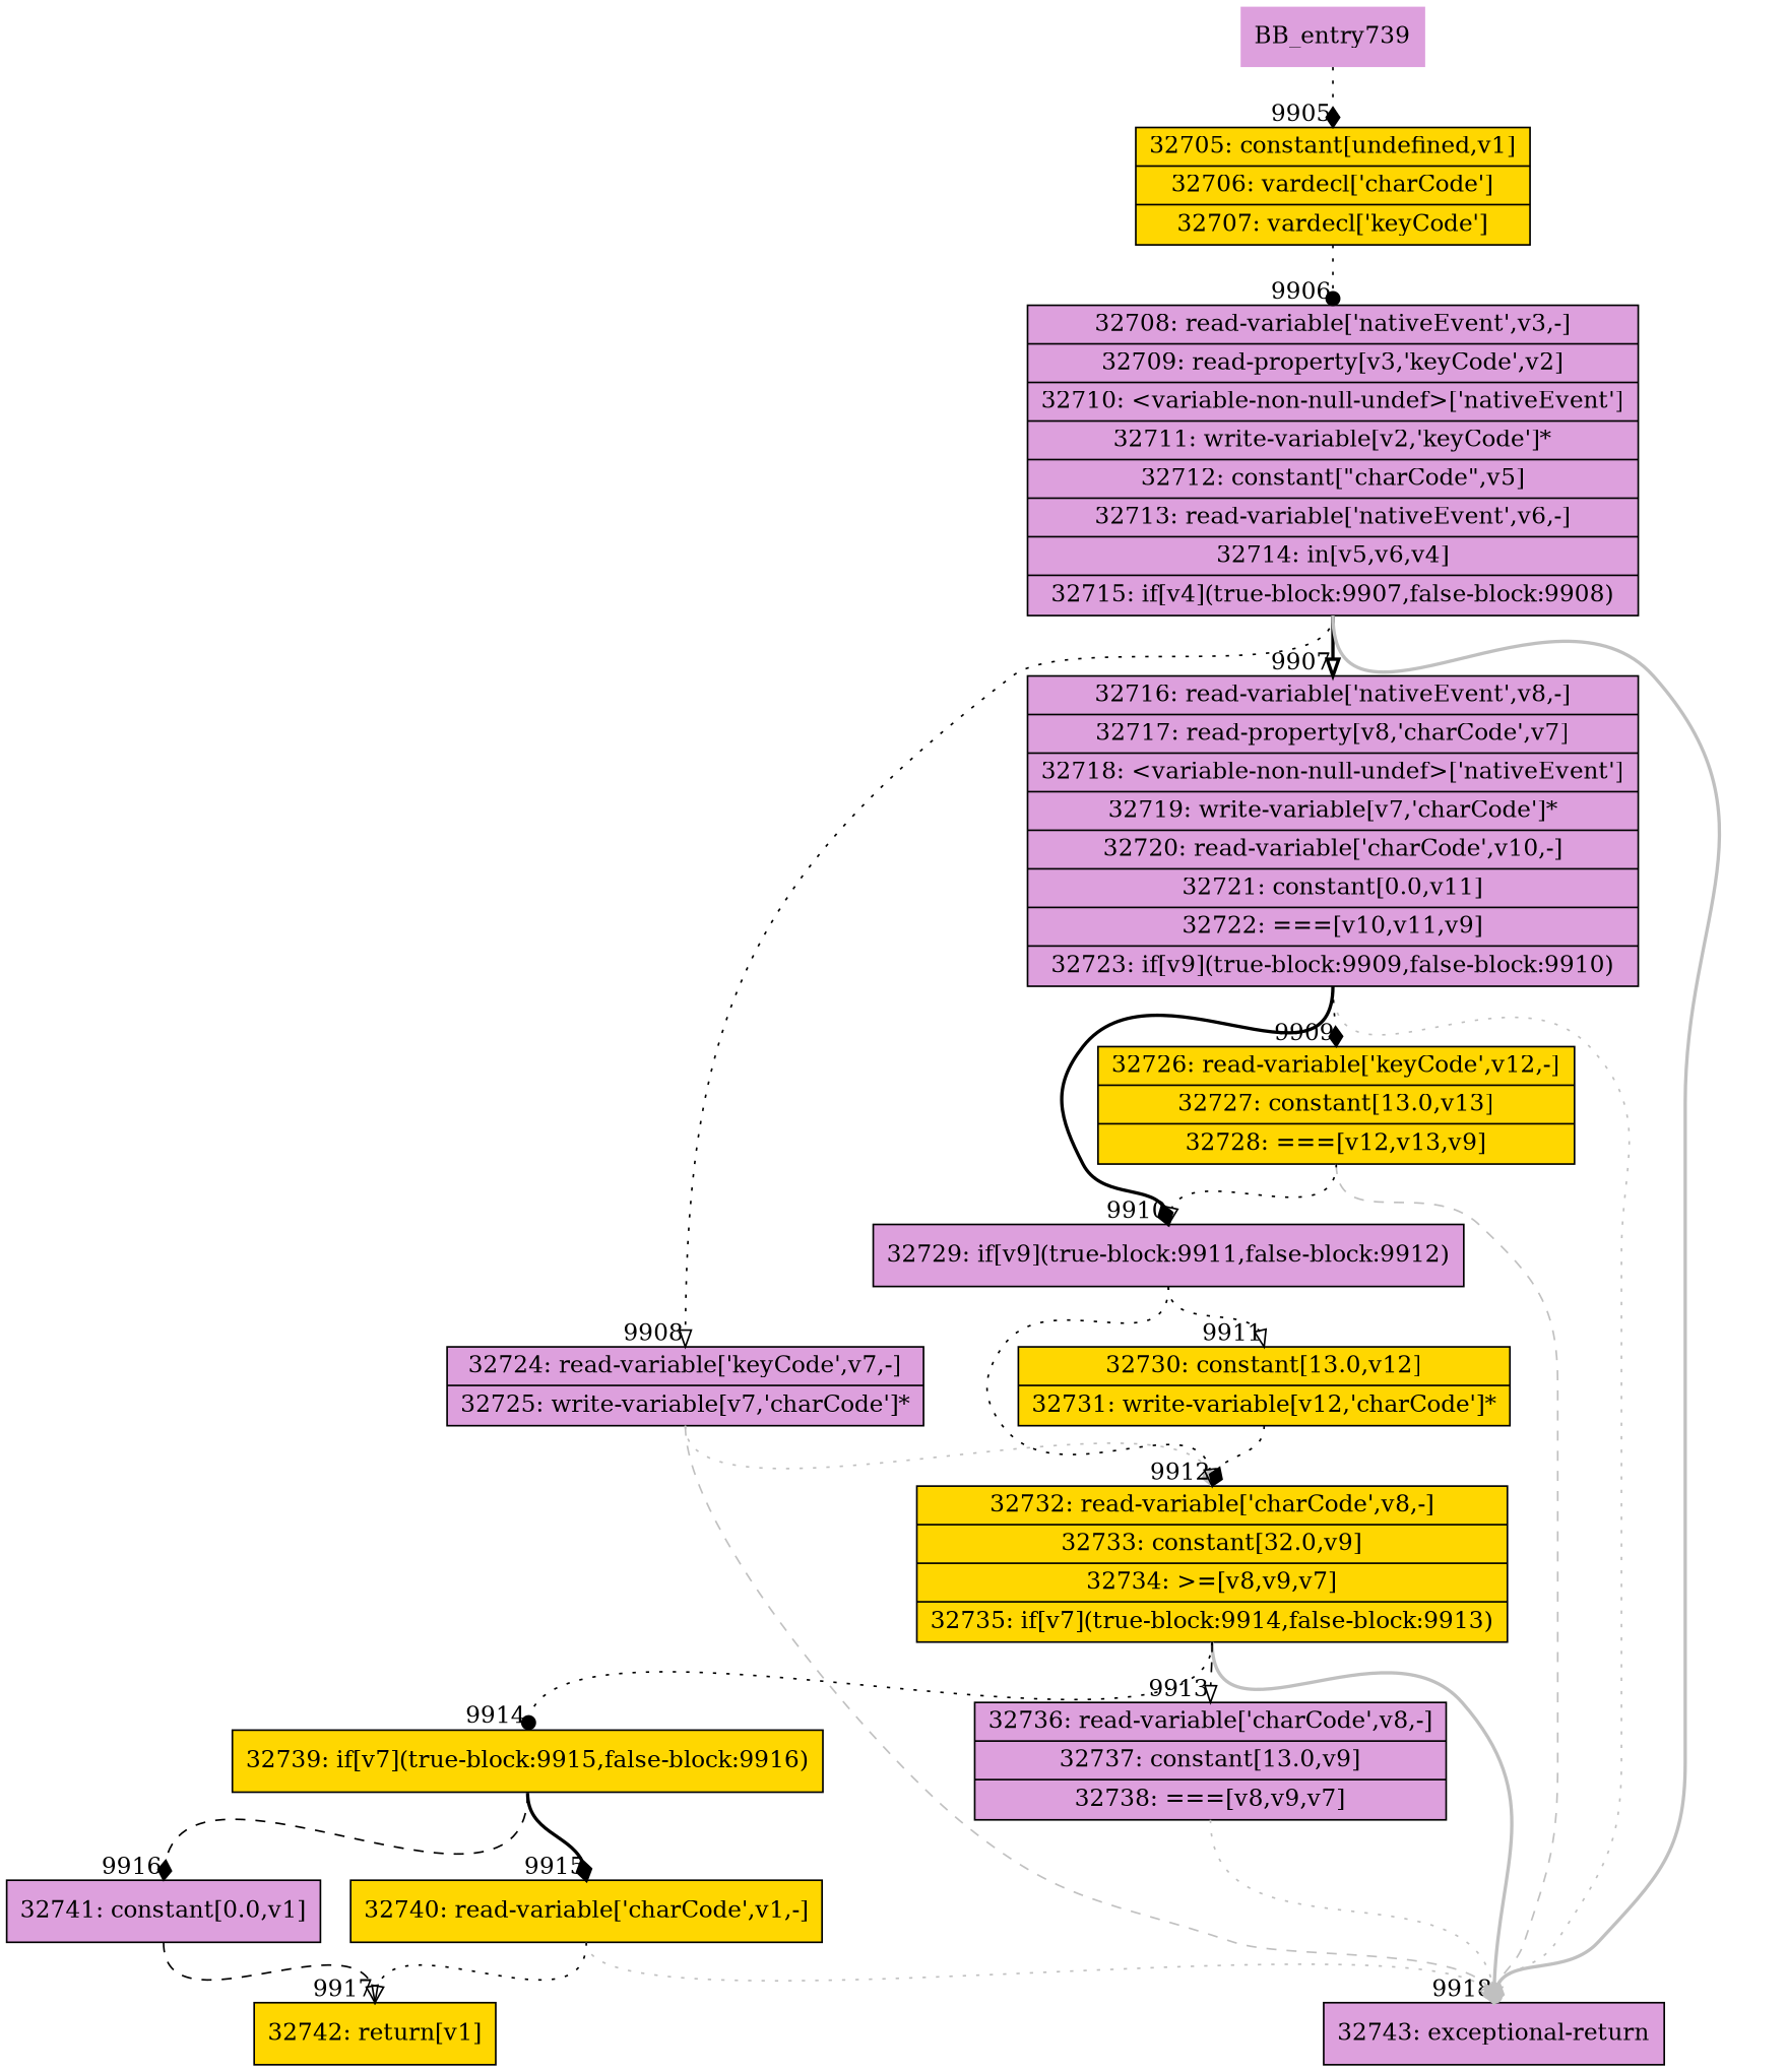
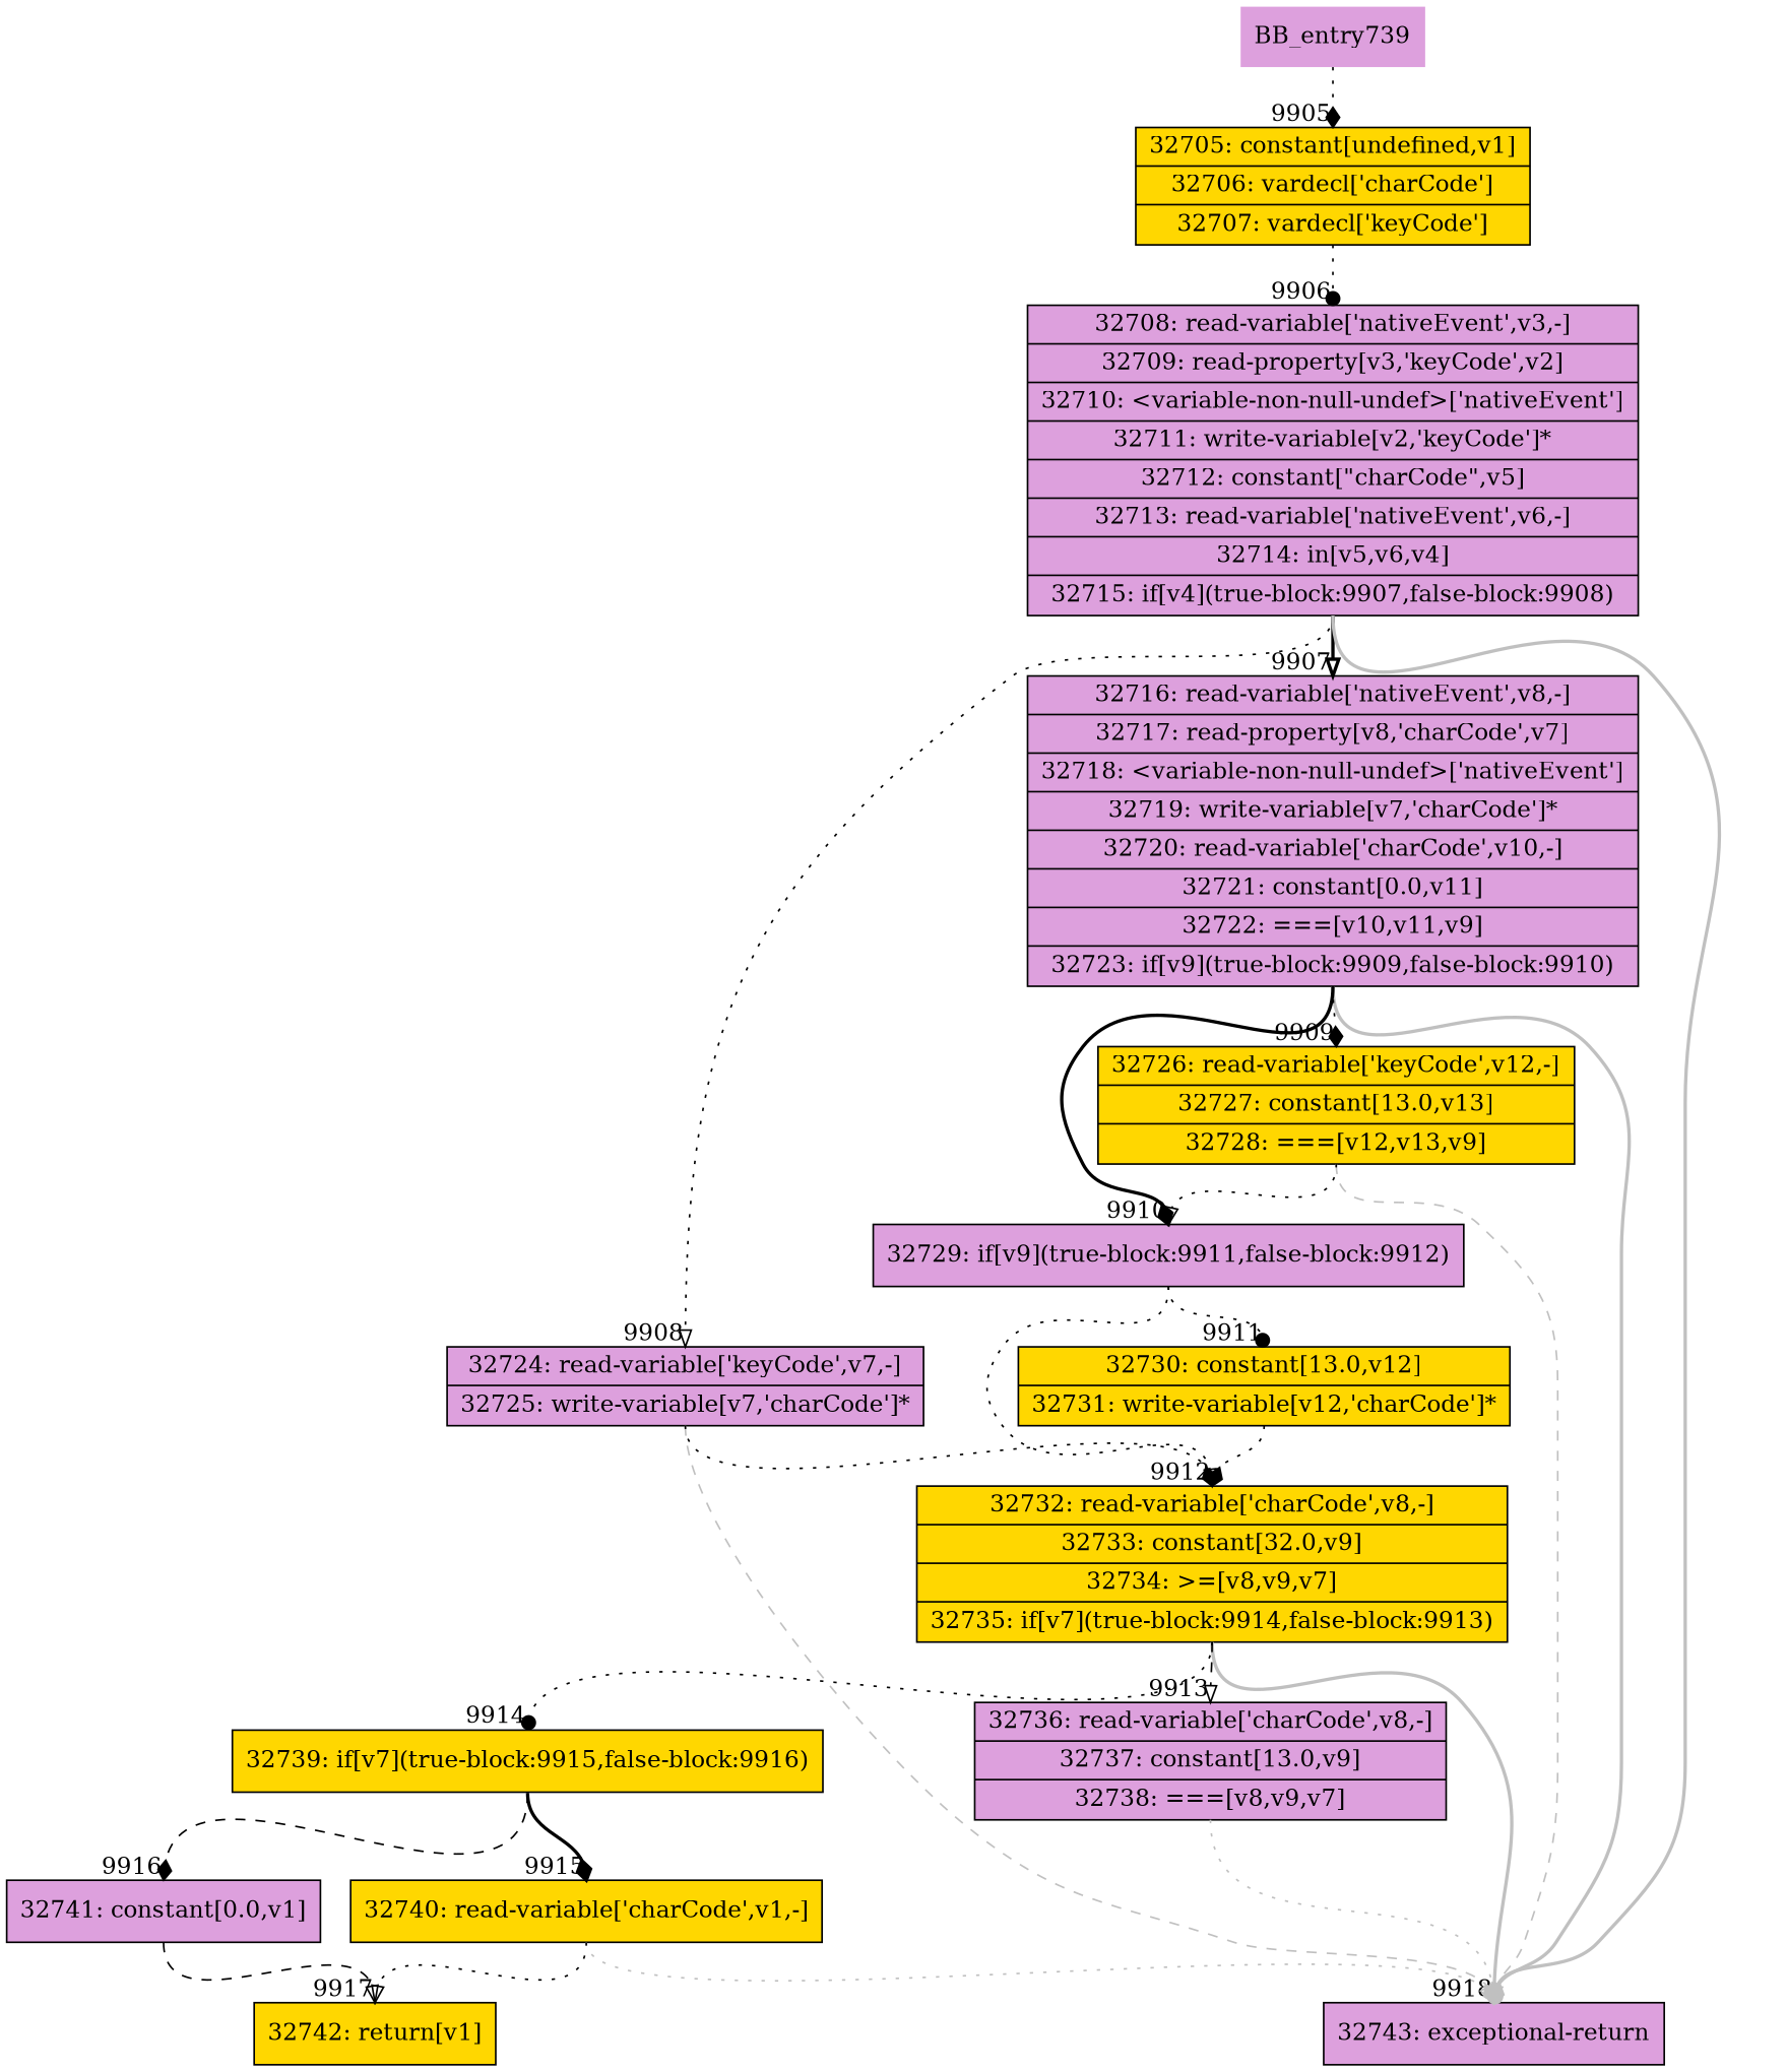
  digraph {
    rankdir=TD
    node [fillcolor=plum shape=record style=filled]
    edge [arrowhead=diamond headport=n style=dotted tailport=s]
    BB_entry739 [shape=none]
    n2 [fillcolor=gold label="{32705: constant[undefined,v1]|32706: vardecl['charCode']|32707: vardecl['keyCode']}"]
    n3 [label="{32708: read-variable['nativeEvent',v3,-]|32709: read-property[v3,'keyCode',v2]|32710: \<variable-non-null-undef\>['nativeEvent']|32711: write-variable[v2,'keyCode']*|32712: constant[\"charCode\",v5]|32713: read-variable['nativeEvent',v6,-]|32714: in[v5,v6,v4]|32715: if[v4](true-block:9907,false-block:9908)}"]
    n4 [label="{32716: read-variable['nativeEvent',v8,-]|32717: read-property[v8,'charCode',v7]|32718: \<variable-non-null-undef\>['nativeEvent']|32719: write-variable[v7,'charCode']*|32720: read-variable['charCode',v10,-]|32721: constant[0.0,v11]|32722: ===[v10,v11,v9]|32723: if[v9](true-block:9909,false-block:9910)}"]
    n5 [label="{32724: read-variable['keyCode',v7,-]|32725: write-variable[v7,'charCode']*}"]
    n6 [label="{32743: exceptional-return}"]
    n7 [label="{32729: if[v9](true-block:9911,false-block:9912)}"]
    n8 [fillcolor=gold label="{32726: read-variable['keyCode',v12,-]|32727: constant[13.0,v13]|32728: ===[v12,v13,v9]}"]
    n9 [fillcolor=gold label="{32732: read-variable['charCode',v8,-]|32733: constant[32.0,v9]|32734: \>=[v8,v9,v7]|32735: if[v7](true-block:9914,false-block:9913)}"]
    n10 [fillcolor=gold label="{32730: constant[13.0,v12]|32731: write-variable[v12,'charCode']*}"]
    n11 [fillcolor=gold label="{32739: if[v7](true-block:9915,false-block:9916)}"]
    n12 [label="{32736: read-variable['charCode',v8,-]|32737: constant[13.0,v9]|32738: ===[v8,v9,v7]}"]
    n13 [fillcolor=gold label="{32740: read-variable['charCode',v1,-]}"]
    n14 [label="{32741: constant[0.0,v1]}"]
    n15 [fillcolor=gold label="{32742: return[v1]}"]
    BB_entry739 -> n2 [headlabel="    9905"]
    n2 -> n3 [arrowhead=dot headlabel="      9906"]
    n3 -> n4 [arrowhead=onormal headlabel="      9907" style=bold]
    n3 -> n5 [arrowhead=onormal headlabel="      9908"]
    n3 -> n6 [color=gray headlabel="      9918" style=bold]
-   n4 -> n6 [arrowhead=dot color=gray]
+   n4 -> n6 [arrowhead=dot color=gray style=bold]
    n4 -> n7 [headlabel="      9910" style=bold]
    n4 -> n8 [headlabel="      9909"]
    n5 -> n6 [color=gray style=dashed]
-   n5 -> n9 [headlabel="      9912" color=gray]
+   n5 -> n9 [headlabel="      9912"]
    n7 -> n9 [arrowhead=onormal]
-   n7 -> n10 [arrowhead=onormal headlabel="      9911"]
+   n7 -> n10 [arrowhead=dot headlabel="      9911"]
    n8 -> n6 [arrowhead=onormal color=gray style=dashed]
    n8 -> n7 [arrowhead=onormal]
    n9 -> n6 [color=gray style=bold]
    n9 -> n11 [arrowhead=dot headlabel="      9914"]
    n9 -> n12 [arrowhead=onormal headlabel="      9913" style=dashed]
    n10 -> n9
    n11 -> n13 [headlabel="      9915" style=bold]
    n11 -> n14 [headlabel="      9916" style=dashed]
    n12 -> n6 [color=gray]
    n13 -> n6 [arrowhead=onormal color=gray]
    n13 -> n15 [arrowhead=onormal headlabel="      9917"]
    n14 -> n15 [arrowhead=onormal style=dashed]
  }
